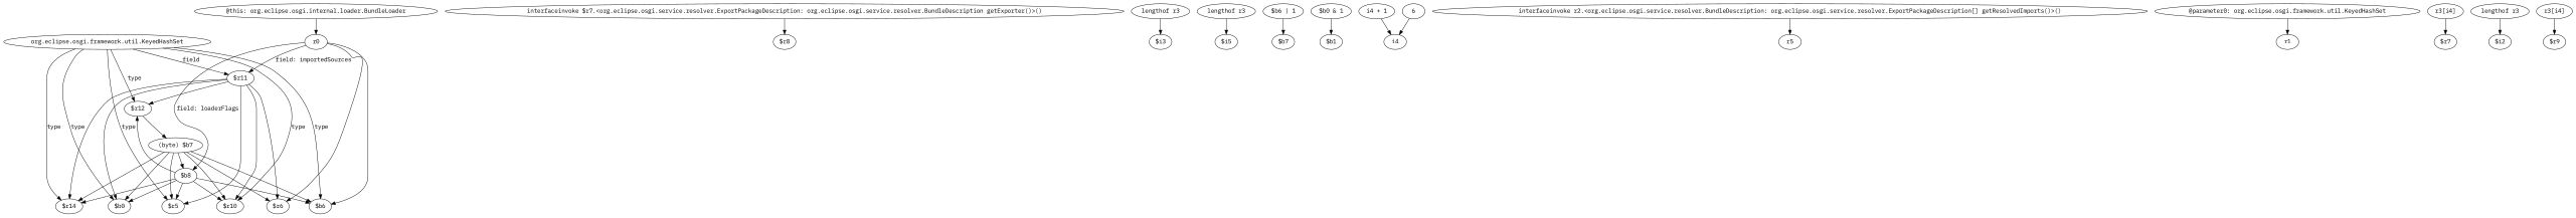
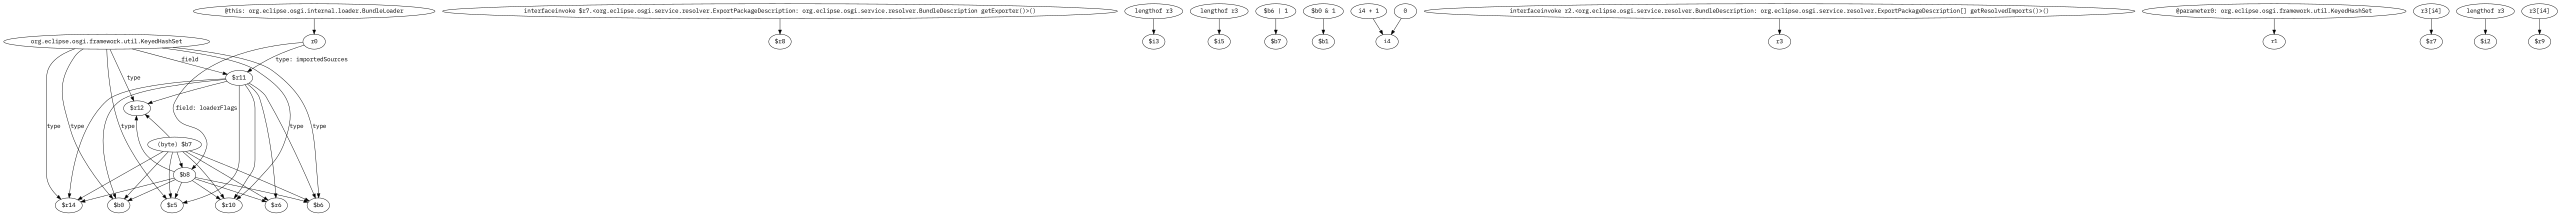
  digraph {
    fontname="IBM Plex Mono"
    node [fontname="IBM Plex Mono"]
    edge [fontname="IBM Plex Mono"]
    n1 [label="org.eclipse.osgi.framework.util.KeyedHashSet"]
    n2 [label="$r11"]
    n3 [label="$r14"]
    n4 [label="$r10"]
    n5 [label="$b6"]
    n6 [label="$r12"]
    n7 [label="$b0"]
    n8 [label="$r5"]
    n9 [label="$r6"]
    n10 [label=r0]
    n11 [label="$b8"]
    n12 [label="interfaceinvoke $r7.<org.eclipse.osgi.service.resolver.ExportPackageDescription: org.eclipse.osgi.service.resolver.BundleDescription getExporter()>()"]
    n13 [label="$r8"]
    n14 [label="(byte) $b7"]
    n15 [label="lengthof r3"]
    n16 [label="$i3"]
    n17 [label="lengthof r3"]
    n18 [label="$i5"]
    n19 [label="$b6 | 1"]
    n20 [label="$b7"]
    n21 [label="@this: org.eclipse.osgi.internal.loader.BundleLoader"]
    n22 [label="$b0 & 1"]
    n23 [label="$b1"]
    n24 [label="i4 + 1"]
    n25 [label=i4]
    n26 [label="interfaceinvoke r2.<org.eclipse.osgi.service.resolver.BundleDescription: org.eclipse.osgi.service.resolver.ExportPackageDescription[] getResolvedImports()>()"]
-   n27 [label=r5]
+   n27 [label=r3]
    n28 [label="@parameter0: org.eclipse.osgi.framework.util.KeyedHashSet"]
    n29 [label=r1]
    n30 [label="r3[i4]"]
    n31 [label="$r7"]
    n32 [label="lengthof r3"]
    n33 [label="$i2"]
-   n34 [label=6]
+   n34 [label=0]
    n35 [label="r3[i4]"]
    n36 [label="$r9"]
    n1 -> n2 [label=field]
    n1 -> n3 [label=type]
    n1 -> n4 [label=type]
    n1 -> n5 [label=type]
    n1 -> n6 [label=type]
    n1 -> n7 [label=type]
    n1 -> n8 [label=type]
    n2 -> n3
    n2 -> n4
-   n10 -> n5
+   n2 -> n5
    n2 -> n6
    n2 -> n7
    n2 -> n8
    n2 -> n9
-   n10 -> n2 [label="field: importedSources"]
+   n10 -> n2 [label="type: importedSources"]
    n10 -> n11 [label="field: loaderFlags"]
    n11 -> n3
    n11 -> n4
    n11 -> n5
    n11 -> n6
    n11 -> n7
    n11 -> n8
-   n10 -> n9
+   n11 -> n9
    n12 -> n13
    n14 -> n3
    n14 -> n4
    n14 -> n5
-   n6 -> n14
+   n14 -> n6
    n14 -> n7
    n14 -> n8
    n14 -> n9
    n14 -> n11
    n15 -> n16
    n17 -> n18
    n19 -> n20
    n21 -> n10
    n22 -> n23
    n24 -> n25
    n26 -> n27
    n28 -> n29
    n30 -> n31
    n32 -> n33
    n34 -> n25
    n35 -> n36
  }
